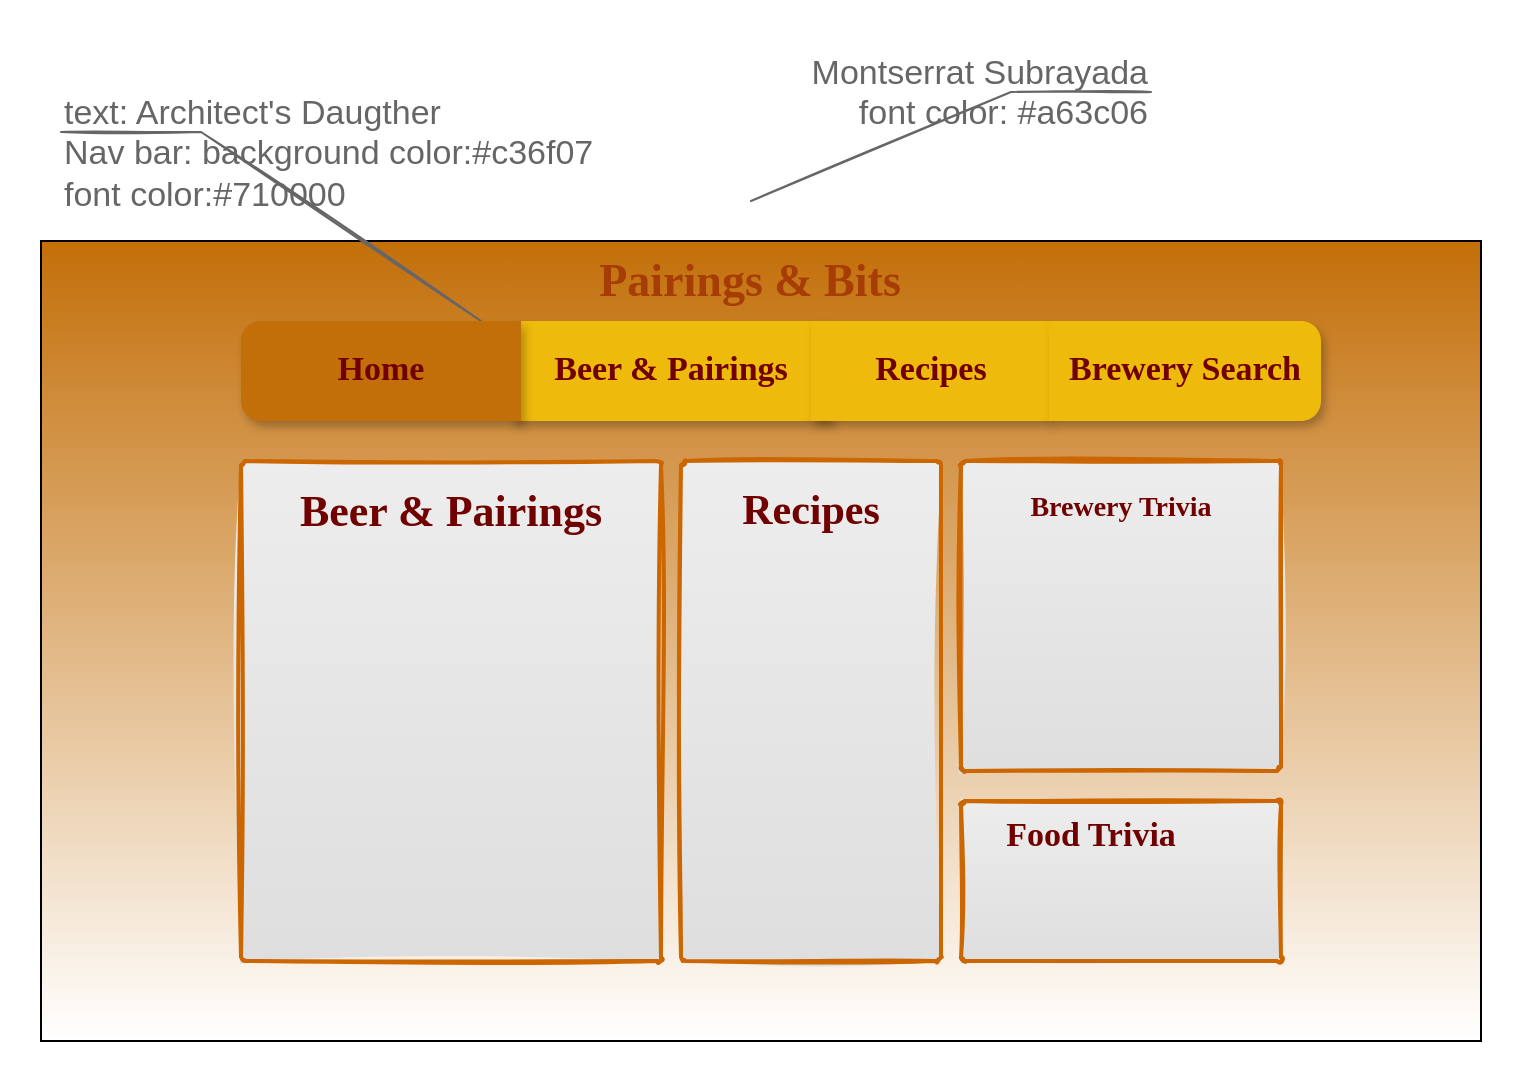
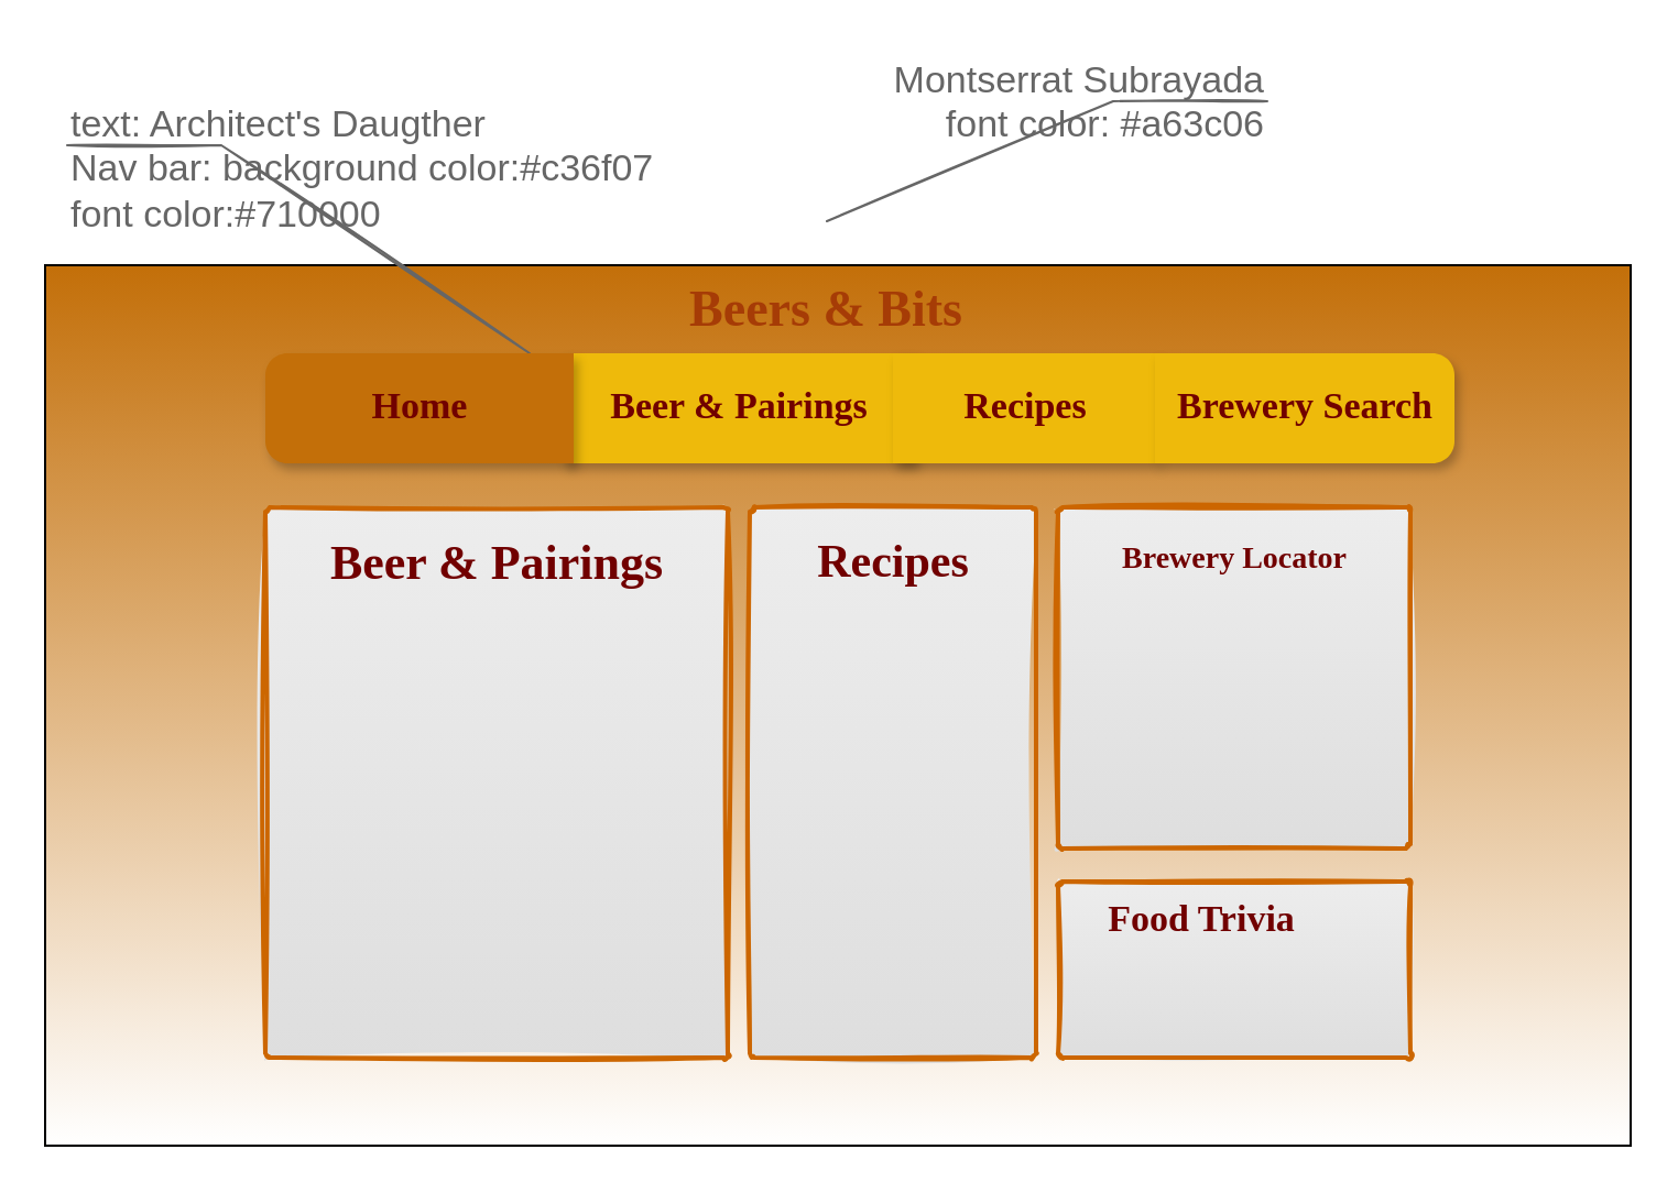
  <mxCell id="0" />
  <mxCell id="1" parent="0" />
  <mxCell id="2" value="" style="rounded=0;whiteSpace=wrap;html=1;labelBorderColor=#FFFFFF;gradientColor=#ffffff;gradientDirection=south;fillColor=#c36f09;" vertex="1" parent="1"><mxGeometry x="20" y="120" width="720" height="400" as="geometry" /></mxCell>
- <mxCell id="3" value="&lt;font&gt;Pairings &amp;amp; Bits&lt;/font&gt;" style="text;html=1;align=center;verticalAlign=middle;whiteSpace=wrap;rounded=0;fontSize=23;fontStyle=1;fontFamily=Montserrat Subrayada;gradientColor=#ffffff;fontColor=#a63c06;fontSource=https%3A%2F%2Ffonts.googleapis.com%2Fcss%3Ffamily%3DMontserrat%2BSubrayada;gradientDirection=north;glass=0;shadow=0;" vertex="1" parent="1"><mxGeometry x="260" y="120" width="230" height="40" as="geometry" /></mxCell>
+ <mxCell id="3" value="&lt;font&gt;Beers &amp;amp; Bits&lt;/font&gt;" style="text;html=1;align=center;verticalAlign=middle;whiteSpace=wrap;rounded=0;fontSize=23;fontStyle=1;fontFamily=Montserrat Subrayada;gradientColor=#ffffff;fontColor=#a63c06;fontSource=https%3A%2F%2Ffonts.googleapis.com%2Fcss%3Ffamily%3DMontserrat%2BSubrayada;gradientDirection=north;glass=0;shadow=0;" vertex="1" parent="1"><mxGeometry x="260" y="120" width="230" height="40" as="geometry" /></mxCell>
  <mxCell id="4" value="text: Architect's Daugther&lt;br&gt;Nav bar: background color:#c36f07&lt;br&gt;font color:#710000" style="strokeWidth=1;shadow=0;dashed=0;align=center;html=1;shape=mxgraph.mockup.text.callout;linkText=;textSize=17;textColor=#666666;callDir=NW;callStyle=line;fontSize=17;fontColor=#666666;align=left;verticalAlign=top;strokeColor=#666666;rounded=0;sketch=1;fillColor=#c36f09;gradientColor=#ffffff;" vertex="1" parent="1"><mxGeometry x="30" y="40" width="210" height="120" as="geometry" /></mxCell>
  <mxCell id="5" value="&lt;h1 class=&quot;mat-text--title sticky-header__title gmat-headline-1&quot; style=&quot;box-sizing: inherit ; margin: 0px ; padding: 0px ; border: 0px ; font-weight: 400 ; font-stretch: normal ; line-height: 64px ; font-family: &amp;#34;google sans&amp;#34; , &amp;#34;helvetica neue&amp;#34; , sans-serif ; vertical-align: baseline ; color: rgb(32 , 33 , 36) ; background-color: rgb(255 , 255 , 255)&quot;&gt;&lt;/h1&gt;Montserrat Subrayada&lt;br&gt;font color: #a63c06" style="strokeWidth=1;shadow=0;dashed=0;align=center;html=1;shape=mxgraph.mockup.text.callout;linkText=;textSize=17;textColor=#666666;callDir=NE;callStyle=line;fontSize=17;fontColor=#666666;align=right;verticalAlign=top;strokeColor=#666666;rounded=0;sketch=1;fillColor=#c36f09;gradientColor=#ffffff;" vertex="1" parent="1"><mxGeometry x="375" y="20" width="200" height="80" as="geometry" /></mxCell>
  <mxCell id="6" value="" style="strokeWidth=1;shadow=0;dashed=0;align=center;html=1;shape=mxgraph.mockup.rrect;rSize=10;rounded=0;sketch=1;fontFamily=Comic Sans MS;fontSize=23;fontColor=#710000;gradientDirection=north;strokeColor=none;fillColor=#eeba0b;" vertex="1" parent="1"><mxGeometry x="120" y="160" width="540" height="50" as="geometry" /></mxCell>
  <mxCell id="7" value="Beer &amp;amp; Pairings" style="strokeColor=inherit;fillColor=inherit;gradientColor=inherit;strokeWidth=1;shadow=1;dashed=0;align=center;html=1;shape=mxgraph.mockup.rrect;rSize=0;fontSize=17;fontStyle=1;resizeHeight=1;fontColor=#710000;fontFamily=Architects Daughter;fontSource=https%3A%2F%2Ffonts.googleapis.com%2Fcss%3Ffamily%3DArchitects%2BDaughter;" vertex="1" parent="6"><mxGeometry width="160" height="50" relative="1" as="geometry"><mxPoint x="135" as="offset" /></mxGeometry></mxCell>
  <mxCell id="8" value="Recipes" style="strokeColor=inherit;fillColor=inherit;gradientColor=inherit;strokeWidth=1;shadow=1;dashed=0;align=center;html=1;shape=mxgraph.mockup.rrect;rSize=0;fontSize=17;fontStyle=1;resizeHeight=1;fontColor=#710000;fontFamily=Architects Daughter;fontSource=https%3A%2F%2Ffonts.googleapis.com%2Fcss%3Ffamily%3DArchitects%2BDaughter;" vertex="1" parent="6"><mxGeometry width="120" height="50" relative="1" as="geometry"><mxPoint x="285" as="offset" /></mxGeometry></mxCell>
  <mxCell id="9" value="Brewery Search" style="strokeColor=inherit;fillColor=inherit;gradientColor=inherit;strokeWidth=1;shadow=1;dashed=0;align=center;html=1;shape=mxgraph.mockup.rightButton;rSize=10;fontSize=17;fontStyle=1;resizeHeight=1;fontColor=#710000;fontFamily=Architects Daughter;fontSource=https%3A%2F%2Ffonts.googleapis.com%2Fcss%3Ffamily%3DArchitects%2BDaughter;" vertex="1" parent="6"><mxGeometry x="1" width="136" height="50" relative="1" as="geometry"><mxPoint x="-136" as="offset" /></mxGeometry></mxCell>
  <mxCell id="10" value="Home" style="strokeWidth=1;shadow=1;dashed=0;align=center;html=1;shape=mxgraph.mockup.leftButton;rSize=10;fontSize=17;fontStyle=1;resizeHeight=1;fillColor=#C36F09;fontColor=#710000;fontFamily=Architects Daughter;fontSource=https%3A%2F%2Ffonts.googleapis.com%2Fcss%3Ffamily%3DArchitects%2BDaughter;strokeColor=none;" vertex="1" parent="6"><mxGeometry width="140" height="50" relative="1" as="geometry" /></mxCell>
  <mxCell id="11" value="" style="html=1;shadow=0;dashed=0;shape=mxgraph.bootstrap.checkbox2;labelPosition=right;verticalLabelPosition=middle;align=left;verticalAlign=middle;gradientColor=#DEDEDE;fillColor=#EDEDED;checked=0;spacing=5;checkedFill=#0085FC;checkedStroke=#ffffff;rounded=0;sketch=1;strokeWidth=2;fontFamily=Comic Sans MS;fontSize=23;fontColor=#710000;strokeColor=#CC6600;" vertex="1" parent="1"><mxGeometry x="480" y="400" width="160" height="80" as="geometry" /></mxCell>
  <mxCell id="12" value="" style="html=1;shadow=0;dashed=0;shape=mxgraph.bootstrap.checkbox2;labelPosition=right;verticalLabelPosition=middle;align=left;verticalAlign=middle;gradientColor=#DEDEDE;fillColor=#EDEDED;checked=0;spacing=5;checkedFill=#0085FC;checkedStroke=#ffffff;rounded=0;sketch=1;strokeWidth=2;fontFamily=Comic Sans MS;fontSize=23;fontColor=#710000;strokeColor=#CC6600;" vertex="1" parent="1"><mxGeometry x="120" y="230" width="210" height="250" as="geometry" /></mxCell>
  <mxCell id="13" value="" style="html=1;shadow=0;dashed=0;shape=mxgraph.bootstrap.checkbox2;labelPosition=right;verticalLabelPosition=middle;align=left;verticalAlign=middle;gradientColor=#DEDEDE;fillColor=#EDEDED;checked=0;spacing=5;checkedFill=#0085FC;checkedStroke=#ffffff;rounded=0;sketch=1;strokeWidth=2;fontFamily=Comic Sans MS;fontSize=23;fontColor=#710000;strokeColor=#CC6600;" vertex="1" parent="1"><mxGeometry x="480" y="230" width="160" height="155" as="geometry" /></mxCell>
  <mxCell id="14" value="" style="html=1;shadow=0;dashed=0;shape=mxgraph.bootstrap.checkbox2;labelPosition=right;verticalLabelPosition=middle;align=left;verticalAlign=middle;gradientColor=#DEDEDE;fillColor=#EDEDED;checked=0;spacing=5;checkedFill=#0085FC;checkedStroke=#ffffff;rounded=0;sketch=1;strokeWidth=2;fontFamily=Comic Sans MS;fontSize=23;fontColor=#710000;whiteSpace=wrap;strokeColor=#CC6600;" vertex="1" parent="1"><mxGeometry x="340" y="230" width="130" height="250" as="geometry" /></mxCell>
- <mxCell id="15" value="&lt;font face=&quot;Montserrat Subrayada&quot; data-font-src=&quot;https://fonts.googleapis.com/css?family=Montserrat+Subrayada&quot; style=&quot;font-size: 14px&quot;&gt;Brewery Trivia&lt;/font&gt;" style="text;strokeColor=none;fillColor=none;html=1;fontSize=24;fontStyle=1;verticalAlign=middle;align=center;rounded=0;shadow=0;sketch=1;fontColor=#710000;" vertex="1" parent="1"><mxGeometry x="510" y="230" width="100" height="40" as="geometry" /></mxCell>
+ <mxCell id="15" value="&lt;font face=&quot;Montserrat Subrayada&quot; data-font-src=&quot;https://fonts.googleapis.com/css?family=Montserrat+Subrayada&quot; style=&quot;font-size: 14px&quot;&gt;Brewery Locator&lt;/font&gt;" style="text;strokeColor=none;fillColor=none;html=1;fontSize=24;fontStyle=1;verticalAlign=middle;align=center;rounded=0;shadow=0;sketch=1;fontColor=#710000;" vertex="1" parent="1"><mxGeometry x="510" y="230" width="100" height="40" as="geometry" /></mxCell>
  <mxCell id="16" value="&lt;font face=&quot;Montserrat Subrayada&quot; data-font-src=&quot;https://fonts.googleapis.com/css?family=Montserrat+Subrayada&quot; style=&quot;font-size: 22px&quot;&gt;Beer &amp;amp; Pairings&lt;/font&gt;" style="text;strokeColor=none;fillColor=none;html=1;fontSize=24;fontStyle=1;verticalAlign=middle;align=center;rounded=0;shadow=0;sketch=1;fontColor=#710000;" vertex="1" parent="1"><mxGeometry x="175" y="235" width="100" height="40" as="geometry" /></mxCell>
  <mxCell id="17" value="&lt;font face=&quot;Montserrat Subrayada&quot; data-font-src=&quot;https://fonts.googleapis.com/css?family=Montserrat+Subrayada&quot; style=&quot;font-size: 17px;&quot;&gt;Food Trivia&lt;/font&gt;" style="text;strokeColor=none;fillColor=none;html=1;fontSize=17;fontStyle=1;verticalAlign=middle;align=center;rounded=0;shadow=0;sketch=1;fontColor=#710000;" vertex="1" parent="1"><mxGeometry x="495" y="405" width="100" height="25" as="geometry" /></mxCell>
  <mxCell id="18" value="&lt;font face=&quot;Montserrat Subrayada&quot; data-font-src=&quot;https://fonts.googleapis.com/css?family=Montserrat+Subrayada&quot; style=&quot;font-size: 21px;&quot;&gt;Recipes&lt;/font&gt;" style="text;strokeColor=none;fillColor=none;html=1;fontSize=21;fontStyle=1;verticalAlign=middle;align=center;rounded=0;shadow=0;sketch=1;fontColor=#710000;" vertex="1" parent="1"><mxGeometry x="355" y="235" width="100" height="40" as="geometry" /></mxCell>
